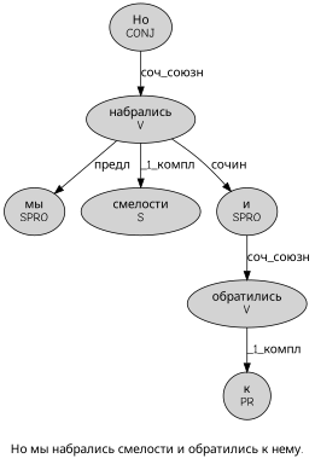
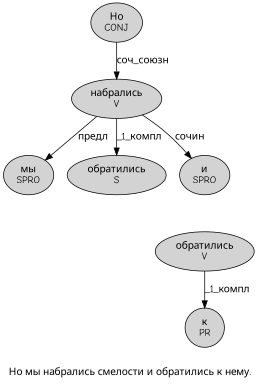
  digraph {
    fontname="Comic Neue"
    label="Но мы набрались смелости и обратились к нему."
    node [fillcolor=lightgray fontname="Comic Neue" penwidth=1 shape=ellipse style=filled]
    edge [fontname="Comic Neue"]
    n1 [label="Но\nCONJ"]
    n2 [label="набрались\nV"]
    n3 [label="мы\nSPRO"]
-   n4 [label="смелости\nS"]
+   n4 [label="обратились\nS"]
    n5 [label="и\nSPRO"]
    n6 [label="обратились\nV"]
    n7 [label="к\nPR"]
    n1 -> n2 [label="соч_союзн"]
    n2 -> n3 [label="предл"]
    n2 -> n4 [label="_1_компл"]
    n2 -> n5 [label="сочин"]
-   n5 -> n6 [label="соч_союзн"]
    n6 -> n7 [label="_1_компл"]
  }
